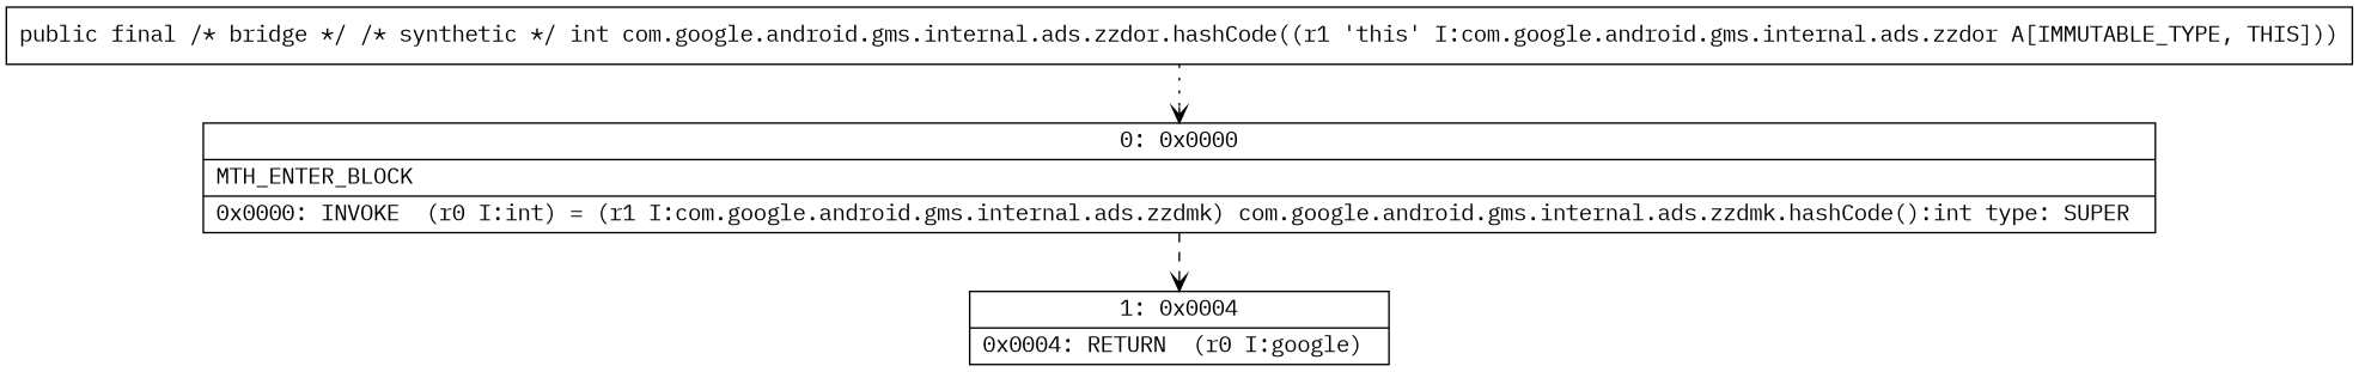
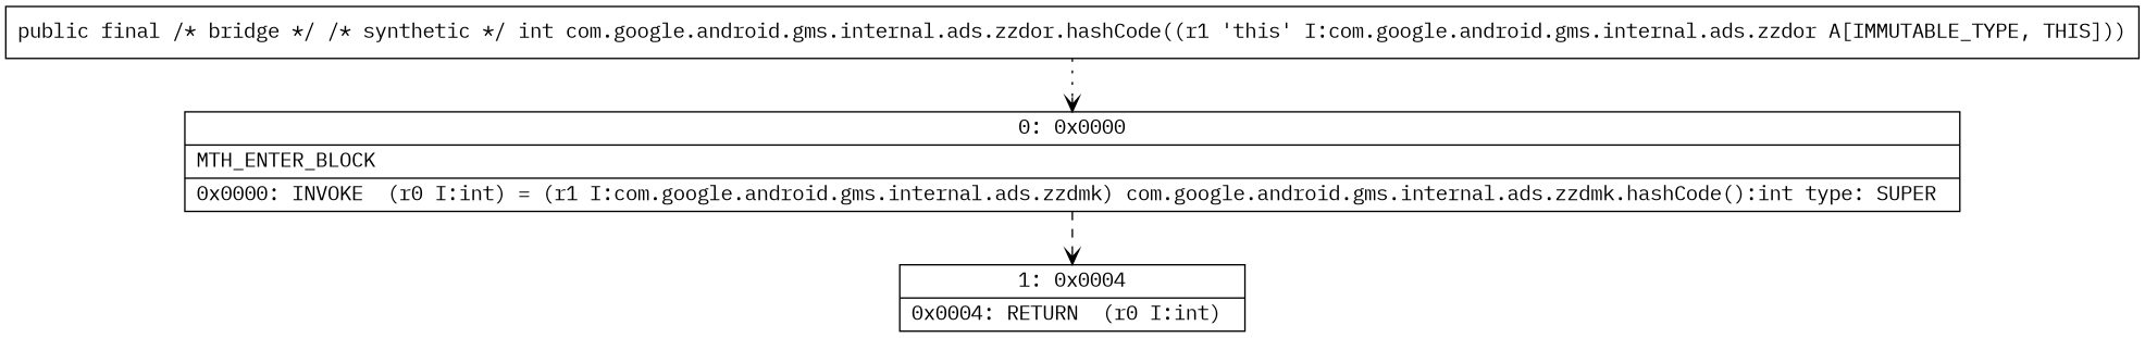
  digraph {
    fontname="IBM Plex Mono"
    node [shape=record fontname="IBM Plex Mono"]
    edge [arrowhead=vee fontname="IBM Plex Mono"]
    n1 [label="{0\:\ 0x0000|MTH_ENTER_BLOCK\l|0x0000: INVOKE  (r0 I:int) = (r1 I:com.google.android.gms.internal.ads.zzdmk) com.google.android.gms.internal.ads.zzdmk.hashCode():int type: SUPER \l}"]
-   n2 [label="{1\:\ 0x0004|0x0004: RETURN  (r0 I:google) \l}"]
+   n2 [label="{1\:\ 0x0004|0x0004: RETURN  (r0 I:int) \l}"]
    n3 [label="{public final \/* bridge *\/ \/* synthetic *\/ int com.google.android.gms.internal.ads.zzdor.hashCode((r1 'this' I:com.google.android.gms.internal.ads.zzdor A[IMMUTABLE_TYPE, THIS])) }"]
    n1 -> n2 [style=dashed]
    n3 -> n1 [style=dotted]
  }
